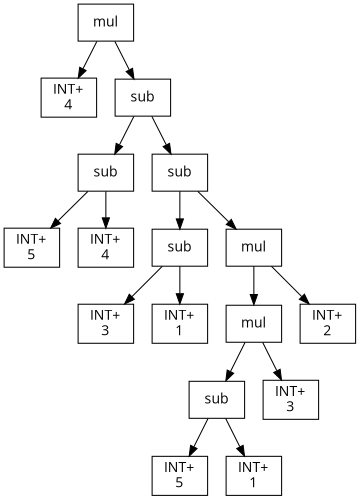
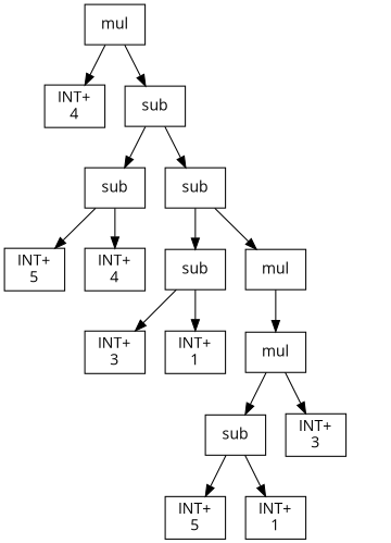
  digraph {
    fontname="Open Sans"
    node [shape=box fontname="Open Sans"]
    edge [fontname="Open Sans"]
    n1 [label=mul]
    n2 [label="INT+\n4"]
    n3 [label=sub]
    n4 [label=sub]
    n5 [label=sub]
    n6 [label="INT+\n5"]
    n7 [label="INT+\n4"]
    n8 [label=sub]
    n9 [label=mul]
    n10 [label="INT+\n3"]
    n11 [label="INT+\n1"]
    n12 [label=mul]
-   n13 [label="INT+\n2"]
    n14 [label=sub]
    n15 [label="INT+\n3"]
    n16 [label="INT+\n5"]
    n17 [label="INT+\n1"]
    n1 -> n2
    n1 -> n3
    n3 -> n4
    n3 -> n5
    n4 -> n6
    n4 -> n7
    n5 -> n8
    n5 -> n9
    n8 -> n10
    n8 -> n11
    n9 -> n12
-   n9 -> n13
    n12 -> n14
    n12 -> n15
    n14 -> n16
    n14 -> n17
  }
